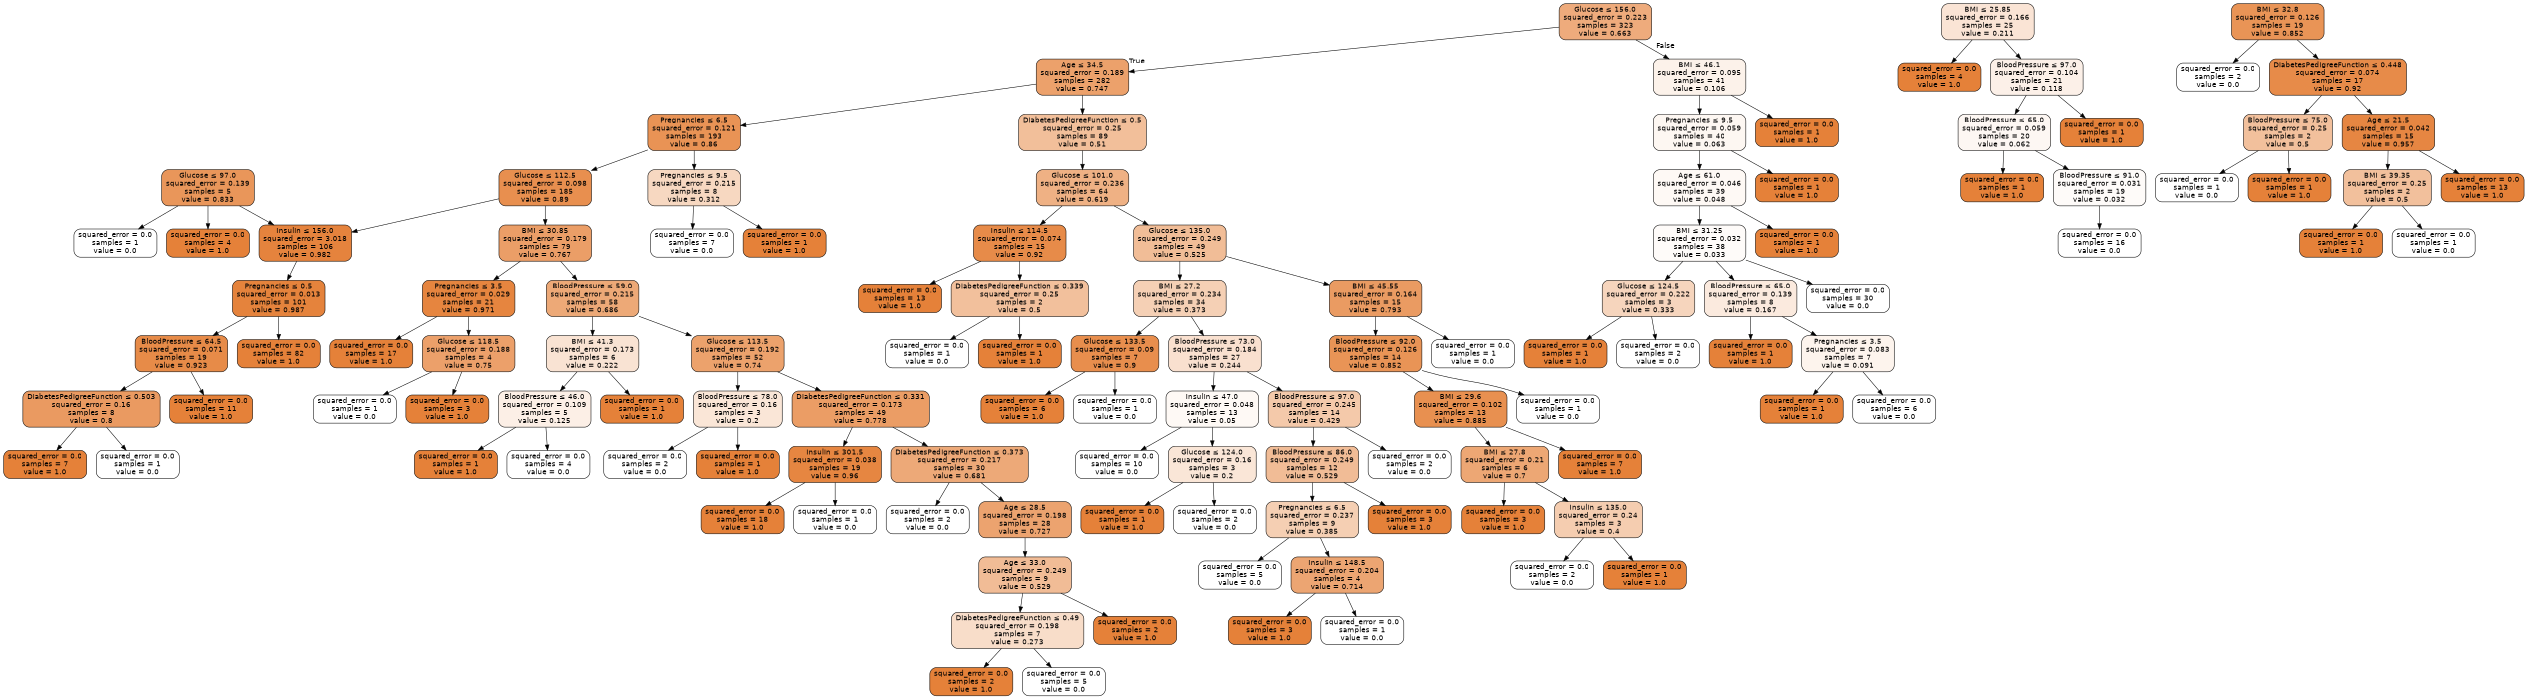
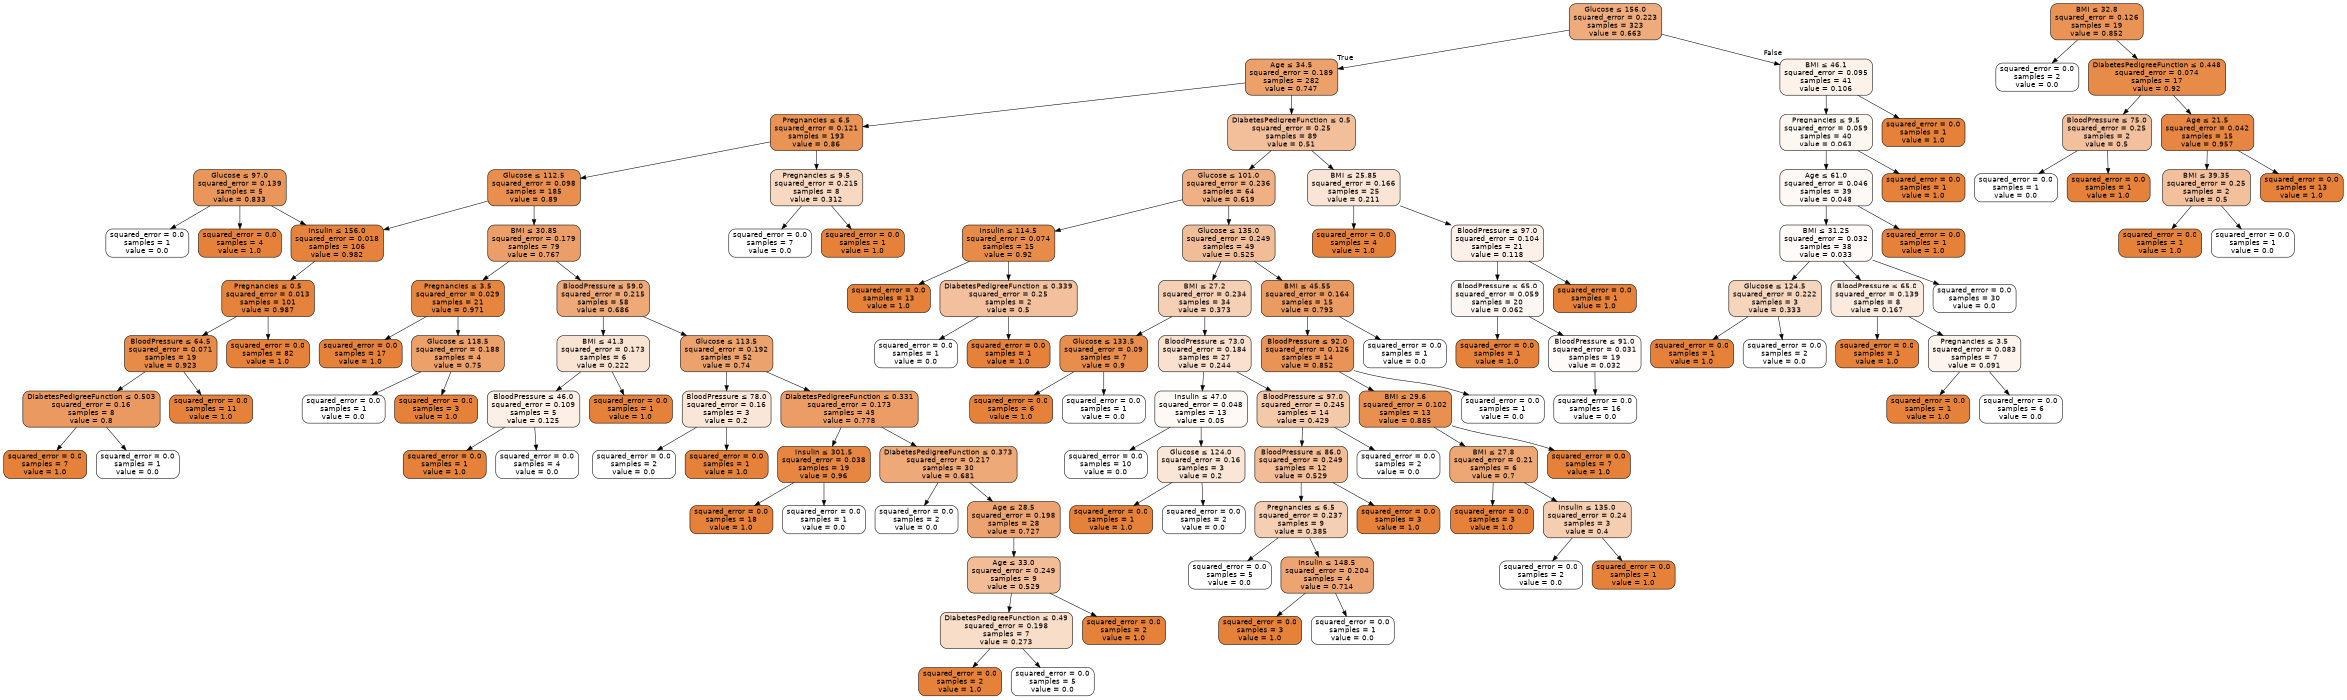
  digraph {
    node [color=black fillcolor="#e58139" fontname=helvetica shape=box style="filled, rounded"]
    edge [fontname=helvetica]
    n1 [fillcolor="#eeab7c" label=<Glucose &le; 156.0<br/>squared_error = 0.223<br/>samples = 323<br/>value = 0.663>]
    n2 [fillcolor="#eca16b" label=<Age &le; 34.5<br/>squared_error = 0.189<br/>samples = 282<br/>value = 0.747>]
    n3 [fillcolor="#fcf2ea" label=<BMI &le; 46.1<br/>squared_error = 0.095<br/>samples = 41<br/>value = 0.106>]
    n4 [fillcolor="#e99355" label=<Pregnancies &le; 6.5<br/>squared_error = 0.121<br/>samples = 193<br/>value = 0.86>]
    n5 [fillcolor="#f2bf9a" label=<DiabetesPedigreeFunction &le; 0.5<br/>squared_error = 0.25<br/>samples = 89<br/>value = 0.51>]
    n6 [fillcolor="#fdf7f2" label=<Pregnancies &le; 9.5<br/>squared_error = 0.059<br/>samples = 40<br/>value = 0.063>]
    n7 [label=<squared_error = 0.0<br/>samples = 1<br/>value = 1.0>]
    n8 [fillcolor="#e88f4f" label=<Glucose &le; 112.5<br/>squared_error = 0.098<br/>samples = 185<br/>value = 0.89>]
    n9 [fillcolor="#f7d8c1" label=<Pregnancies &le; 9.5<br/>squared_error = 0.215<br/>samples = 8<br/>value = 0.312>]
    n10 [fillcolor="#efb184" label=<Glucose &le; 101.0<br/>squared_error = 0.236<br/>samples = 64<br/>value = 0.619>]
    n11 [fillcolor="#fae4d5" label=<BMI &le; 25.85<br/>squared_error = 0.166<br/>samples = 25<br/>value = 0.211>]
-   n12 [fillcolor="#e5833d" label=<Insulin &le; 156.0<br/>squared_error = 3.018<br/>samples = 106<br/>value = 0.982>]
+   n12 [fillcolor="#e5833d" label=<Insulin &le; 156.0<br/>squared_error = 0.018<br/>samples = 106<br/>value = 0.982>]
    n13 [fillcolor="#eb9e67" label=<BMI &le; 30.85<br/>squared_error = 0.179<br/>samples = 79<br/>value = 0.767>]
    n14 [fillcolor="#ffffff" label=<squared_error = 0.0<br/>samples = 7<br/>value = 0.0>]
    n15 [label=<squared_error = 0.0<br/>samples = 1<br/>value = 1.0>]
    n16 [fillcolor="#e5833c" label=<Pregnancies &le; 0.5<br/>squared_error = 0.013<br/>samples = 101<br/>value = 0.987>]
    n17 [fillcolor="#e6853f" label=<Pregnancies &le; 3.5<br/>squared_error = 0.029<br/>samples = 21<br/>value = 0.971>]
    n18 [fillcolor="#eda977" label=<BloodPressure &le; 59.0<br/>squared_error = 0.215<br/>samples = 58<br/>value = 0.686>]
    n19 [fillcolor="#e78b48" label=<BloodPressure &le; 64.5<br/>squared_error = 0.071<br/>samples = 19<br/>value = 0.923>]
    n20 [label=<squared_error = 0.0<br/>samples = 82<br/>value = 1.0>]
    n21 [fillcolor="#e9965a" label=<Glucose &le; 97.0<br/>squared_error = 0.139<br/>samples = 5<br/>value = 0.833>]
    n22 [fillcolor="#ffffff" label=<squared_error = 0.0<br/>samples = 1<br/>value = 0.0>]
    n23 [label=<squared_error = 0.0<br/>samples = 4<br/>value = 1.0>]
    n24 [fillcolor="#ea9a61" label=<DiabetesPedigreeFunction &le; 0.503<br/>squared_error = 0.16<br/>samples = 8<br/>value = 0.8>]
    n25 [label=<squared_error = 0.0<br/>samples = 11<br/>value = 1.0>]
    n26 [label=<squared_error = 0.0<br/>samples = 7<br/>value = 1.0>]
    n27 [fillcolor="#ffffff" label=<squared_error = 0.0<br/>samples = 1<br/>value = 0.0>]
    n28 [label=<squared_error = 0.0<br/>samples = 17<br/>value = 1.0>]
    n29 [fillcolor="#eca06a" label=<Glucose &le; 118.5<br/>squared_error = 0.188<br/>samples = 4<br/>value = 0.75>]
    n30 [fillcolor="#f9e3d3" label=<BMI &le; 41.3<br/>squared_error = 0.173<br/>samples = 6<br/>value = 0.222>]
    n31 [fillcolor="#eca26c" label=<Glucose &le; 113.5<br/>squared_error = 0.192<br/>samples = 52<br/>value = 0.74>]
    n32 [fillcolor="#ffffff" label=<squared_error = 0.0<br/>samples = 1<br/>value = 0.0>]
    n33 [label=<squared_error = 0.0<br/>samples = 3<br/>value = 1.0>]
    n34 [fillcolor="#fcefe6" label=<BloodPressure &le; 46.0<br/>squared_error = 0.109<br/>samples = 5<br/>value = 0.125>]
    n35 [label=<squared_error = 0.0<br/>samples = 1<br/>value = 1.0>]
    n36 [fillcolor="#fae6d7" label=<BloodPressure &le; 78.0<br/>squared_error = 0.16<br/>samples = 3<br/>value = 0.2>]
    n37 [fillcolor="#eb9d65" label=<DiabetesPedigreeFunction &le; 0.331<br/>squared_error = 0.173<br/>samples = 49<br/>value = 0.778>]
    n38 [label=<squared_error = 0.0<br/>samples = 1<br/>value = 1.0>]
    n39 [fillcolor="#ffffff" label=<squared_error = 0.0<br/>samples = 4<br/>value = 0.0>]
    n40 [fillcolor="#ffffff" label=<squared_error = 0.0<br/>samples = 2<br/>value = 0.0>]
    n41 [label=<squared_error = 0.0<br/>samples = 1<br/>value = 1.0>]
    n42 [fillcolor="#e68641" label=<Insulin &le; 301.5<br/>squared_error = 0.038<br/>samples = 19<br/>value = 0.96>]
    n43 [fillcolor="#eda978" label=<DiabetesPedigreeFunction &le; 0.373<br/>squared_error = 0.217<br/>samples = 30<br/>value = 0.681>]
    n44 [label=<squared_error = 0.0<br/>samples = 18<br/>value = 1.0>]
    n45 [fillcolor="#ffffff" label=<squared_error = 0.0<br/>samples = 1<br/>value = 0.0>]
    n46 [fillcolor="#ffffff" label=<squared_error = 0.0<br/>samples = 2<br/>value = 0.0>]
    n47 [fillcolor="#eca36f" label=<Age &le; 28.5<br/>squared_error = 0.198<br/>samples = 28<br/>value = 0.727>]
    n48 [fillcolor="#f1bc96" label=<Age &le; 33.0<br/>squared_error = 0.249<br/>samples = 9<br/>value = 0.529>]
    n49 [fillcolor="#e99456" label=<BMI &le; 32.8<br/>squared_error = 0.126<br/>samples = 19<br/>value = 0.852>]
    n50 [fillcolor="#ffffff" label=<squared_error = 0.0<br/>samples = 2<br/>value = 0.0>]
    n51 [fillcolor="#e78b49" label=<DiabetesPedigreeFunction &le; 0.448<br/>squared_error = 0.074<br/>samples = 17<br/>value = 0.92>]
    n52 [fillcolor="#f8ddc9" label=<DiabetesPedigreeFunction &le; 0.49<br/>squared_error = 0.198<br/>samples = 7<br/>value = 0.273>]
    n53 [label=<squared_error = 0.0<br/>samples = 2<br/>value = 1.0>]
    n54 [fillcolor="#f2c09c" label=<BloodPressure &le; 75.0<br/>squared_error = 0.25<br/>samples = 2<br/>value = 0.5>]
    n55 [fillcolor="#e68642" label=<Age &le; 21.5<br/>squared_error = 0.042<br/>samples = 15<br/>value = 0.957>]
    n56 [fillcolor="#ffffff" label=<squared_error = 0.0<br/>samples = 1<br/>value = 0.0>]
    n57 [label=<squared_error = 0.0<br/>samples = 1<br/>value = 1.0>]
    n58 [fillcolor="#f2c09c" label=<BMI &le; 39.35<br/>squared_error = 0.25<br/>samples = 2<br/>value = 0.5>]
    n59 [label=<squared_error = 0.0<br/>samples = 13<br/>value = 1.0>]
    n60 [label=<squared_error = 0.0<br/>samples = 1<br/>value = 1.0>]
    n61 [fillcolor="#ffffff" label=<squared_error = 0.0<br/>samples = 1<br/>value = 0.0>]
    n62 [label=<squared_error = 0.0<br/>samples = 2<br/>value = 1.0>]
    n63 [fillcolor="#ffffff" label=<squared_error = 0.0<br/>samples = 5<br/>value = 0.0>]
    n64 [fillcolor="#e78b49" label=<Insulin &le; 114.5<br/>squared_error = 0.074<br/>samples = 15<br/>value = 0.92>]
    n65 [fillcolor="#f1bd97" label=<Glucose &le; 135.0<br/>squared_error = 0.249<br/>samples = 49<br/>value = 0.525>]
    n66 [label=<squared_error = 0.0<br/>samples = 4<br/>value = 1.0>]
    n67 [fillcolor="#fcf0e8" label=<BloodPressure &le; 97.0<br/>squared_error = 0.104<br/>samples = 21<br/>value = 0.118>]
    n68 [label=<squared_error = 0.0<br/>samples = 13<br/>value = 1.0>]
    n69 [fillcolor="#f2c09c" label=<DiabetesPedigreeFunction &le; 0.339<br/>squared_error = 0.25<br/>samples = 2<br/>value = 0.5>]
    n70 [fillcolor="#f5d0b5" label=<BMI &le; 27.2<br/>squared_error = 0.234<br/>samples = 34<br/>value = 0.373>]
    n71 [fillcolor="#ea9b62" label=<BMI &le; 45.55<br/>squared_error = 0.164<br/>samples = 15<br/>value = 0.793>]
    n72 [fillcolor="#ffffff" label=<squared_error = 0.0<br/>samples = 1<br/>value = 0.0>]
    n73 [label=<squared_error = 0.0<br/>samples = 1<br/>value = 1.0>]
    n74 [fillcolor="#e88e4d" label=<Glucose &le; 133.5<br/>squared_error = 0.09<br/>samples = 7<br/>value = 0.9>]
    n75 [fillcolor="#f9e0cf" label=<BloodPressure &le; 73.0<br/>squared_error = 0.184<br/>samples = 27<br/>value = 0.244>]
    n76 [fillcolor="#e99456" label=<BloodPressure &le; 92.0<br/>squared_error = 0.126<br/>samples = 14<br/>value = 0.852>]
    n77 [fillcolor="#ffffff" label=<squared_error = 0.0<br/>samples = 1<br/>value = 0.0>]
    n78 [label=<squared_error = 0.0<br/>samples = 6<br/>value = 1.0>]
    n79 [fillcolor="#ffffff" label=<squared_error = 0.0<br/>samples = 1<br/>value = 0.0>]
    n80 [fillcolor="#fef9f5" label=<Insulin &le; 47.0<br/>squared_error = 0.048<br/>samples = 13<br/>value = 0.05>]
    n81 [fillcolor="#f4c9aa" label=<BloodPressure &le; 97.0<br/>squared_error = 0.245<br/>samples = 14<br/>value = 0.429>]
    n82 [fillcolor="#ffffff" label=<squared_error = 0.0<br/>samples = 10<br/>value = 0.0>]
    n83 [fillcolor="#fae6d7" label=<Glucose &le; 124.0<br/>squared_error = 0.16<br/>samples = 3<br/>value = 0.2>]
    n84 [fillcolor="#f1bc96" label=<BloodPressure &le; 86.0<br/>squared_error = 0.249<br/>samples = 12<br/>value = 0.529>]
    n85 [fillcolor="#ffffff" label=<squared_error = 0.0<br/>samples = 2<br/>value = 0.0>]
    n86 [label=<squared_error = 0.0<br/>samples = 1<br/>value = 1.0>]
    n87 [fillcolor="#ffffff" label=<squared_error = 0.0<br/>samples = 2<br/>value = 0.0>]
    n88 [fillcolor="#f5cfb3" label=<Pregnancies &le; 6.5<br/>squared_error = 0.237<br/>samples = 9<br/>value = 0.385>]
    n89 [label=<squared_error = 0.0<br/>samples = 3<br/>value = 1.0>]
    n90 [fillcolor="#ffffff" label=<squared_error = 0.0<br/>samples = 5<br/>value = 0.0>]
    n91 [fillcolor="#eca572" label=<Insulin &le; 148.5<br/>squared_error = 0.204<br/>samples = 4<br/>value = 0.714>]
    n92 [label=<squared_error = 0.0<br/>samples = 3<br/>value = 1.0>]
    n93 [fillcolor="#ffffff" label=<squared_error = 0.0<br/>samples = 1<br/>value = 0.0>]
    n94 [fillcolor="#e89050" label=<BMI &le; 29.6<br/>squared_error = 0.102<br/>samples = 13<br/>value = 0.885>]
    n95 [fillcolor="#ffffff" label=<squared_error = 0.0<br/>samples = 1<br/>value = 0.0>]
    n96 [fillcolor="#eda774" label=<BMI &le; 27.8<br/>squared_error = 0.21<br/>samples = 6<br/>value = 0.7>]
    n97 [label=<squared_error = 0.0<br/>samples = 7<br/>value = 1.0>]
    n98 [label=<squared_error = 0.0<br/>samples = 3<br/>value = 1.0>]
    n99 [fillcolor="#f5cdb0" label=<Insulin &le; 135.0<br/>squared_error = 0.24<br/>samples = 3<br/>value = 0.4>]
    n100 [fillcolor="#ffffff" label=<squared_error = 0.0<br/>samples = 2<br/>value = 0.0>]
    n101 [label=<squared_error = 0.0<br/>samples = 1<br/>value = 1.0>]
    n102 [fillcolor="#fdf7f3" label=<BloodPressure &le; 65.0<br/>squared_error = 0.059<br/>samples = 20<br/>value = 0.062>]
    n103 [label=<squared_error = 0.0<br/>samples = 1<br/>value = 1.0>]
    n104 [label=<squared_error = 0.0<br/>samples = 1<br/>value = 1.0>]
    n105 [fillcolor="#fefbf9" label=<BloodPressure &le; 91.0<br/>squared_error = 0.031<br/>samples = 19<br/>value = 0.032>]
    n106 [fillcolor="#ffffff" label=<squared_error = 0.0<br/>samples = 16<br/>value = 0.0>]
    n107 [fillcolor="#f6d5bd" label=<Glucose &le; 124.5<br/>squared_error = 0.222<br/>samples = 3<br/>value = 0.333>]
    n108 [label=<squared_error = 0.0<br/>samples = 1<br/>value = 1.0>]
    n109 [fillcolor="#ffffff" label=<squared_error = 0.0<br/>samples = 2<br/>value = 0.0>]
    n110 [fillcolor="#fef9f5" label=<Age &le; 61.0<br/>squared_error = 0.046<br/>samples = 39<br/>value = 0.048>]
    n111 [label=<squared_error = 0.0<br/>samples = 1<br/>value = 1.0>]
    n112 [fillcolor="#fefbf9" label=<BMI &le; 31.25<br/>squared_error = 0.032<br/>samples = 38<br/>value = 0.033>]
    n113 [label=<squared_error = 0.0<br/>samples = 1<br/>value = 1.0>]
    n114 [fillcolor="#fbeade" label=<BloodPressure &le; 65.0<br/>squared_error = 0.139<br/>samples = 8<br/>value = 0.167>]
    n115 [fillcolor="#ffffff" label=<squared_error = 0.0<br/>samples = 30<br/>value = 0.0>]
    n116 [label=<squared_error = 0.0<br/>samples = 1<br/>value = 1.0>]
    n117 [fillcolor="#fdf4ed" label=<Pregnancies &le; 3.5<br/>squared_error = 0.083<br/>samples = 7<br/>value = 0.091>]
    n118 [label=<squared_error = 0.0<br/>samples = 1<br/>value = 1.0>]
    n119 [fillcolor="#ffffff" label=<squared_error = 0.0<br/>samples = 6<br/>value = 0.0>]
    n1 -> n2 [headlabel=True labelangle=45 labeldistance=2.5]
    n1 -> n3 [headlabel=False labelangle=-45 labeldistance=2.5]
    n2 -> n4
    n2 -> n5
    n3 -> n6
    n3 -> n7
    n4 -> n8
    n4 -> n9
    n5 -> n10
+   n5 -> n11
    n6 -> n110
    n6 -> n111
    n8 -> n12
    n8 -> n13
    n9 -> n14
    n9 -> n15
    n10 -> n64
    n10 -> n65
    n11 -> n66
    n11 -> n67
    n12 -> n16
    n13 -> n17
    n13 -> n18
    n16 -> n19
    n16 -> n20
    n17 -> n28
    n17 -> n29
    n18 -> n30
    n18 -> n31
    n19 -> n24
    n19 -> n25
    n21 -> n12
    n21 -> n22
    n21 -> n23
    n24 -> n26
    n24 -> n27
    n29 -> n32
    n29 -> n33
    n30 -> n34
    n30 -> n35
    n31 -> n36
    n31 -> n37
    n34 -> n38
    n34 -> n39
    n36 -> n40
    n36 -> n41
    n37 -> n42
    n37 -> n43
    n42 -> n44
    n42 -> n45
    n43 -> n46
    n43 -> n47
    n47 -> n48
    n48 -> n52
    n48 -> n53
    n49 -> n50
    n49 -> n51
    n51 -> n54
    n51 -> n55
    n52 -> n62
    n52 -> n63
    n54 -> n56
    n54 -> n57
    n55 -> n58
    n55 -> n59
    n58 -> n60
    n58 -> n61
    n64 -> n68
    n64 -> n69
    n65 -> n70
    n65 -> n71
    n67 -> n102
    n67 -> n103
    n69 -> n72
    n69 -> n73
    n70 -> n74
    n70 -> n75
    n71 -> n76
    n71 -> n77
    n74 -> n78
    n74 -> n79
    n75 -> n80
    n75 -> n81
    n76 -> n94
    n76 -> n95
    n80 -> n82
    n80 -> n83
    n81 -> n84
    n81 -> n85
    n83 -> n86
    n83 -> n87
    n84 -> n88
    n84 -> n89
    n88 -> n90
    n88 -> n91
    n91 -> n92
    n91 -> n93
    n94 -> n96
    n94 -> n97
    n96 -> n98
    n96 -> n99
    n99 -> n100
    n99 -> n101
    n102 -> n104
    n102 -> n105
    n105 -> n106
    n107 -> n108
    n107 -> n109
    n110 -> n112
    n110 -> n113
    n112 -> n107
    n112 -> n114
    n112 -> n115
    n114 -> n116
    n114 -> n117
    n117 -> n118
    n117 -> n119
  }
